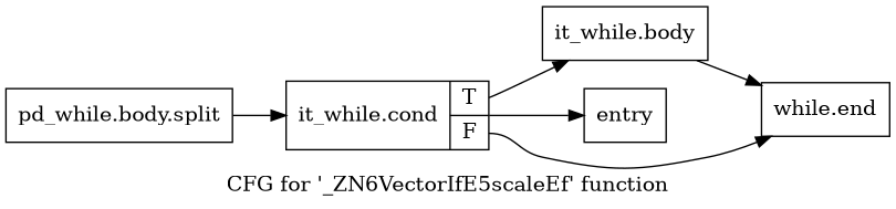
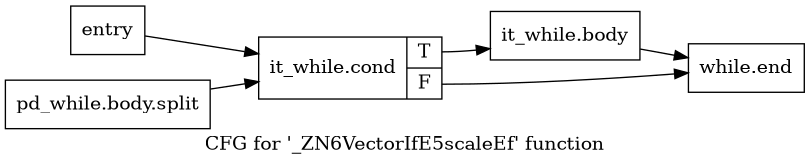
  digraph {
    label="CFG for '_ZN6VectorIfE5scaleEf' function"
    rankdir=LR
    node [shape=record]
    n1 [label="{entry}"]
    n2 [label="{it_while.cond|{<s0>T|<s1>F}}"]
    n3 [label="{it_while.body}"]
    n4 [label="{while.end}"]
    n5 [label="{pd_while.body.split}"]
-   n2 -> n1
+   n1 -> n2
    n2 -> n3 [tailport=s0]
    n2 -> n4 [tailport=s1]
    n3 -> n4
    n5 -> n2
  }
